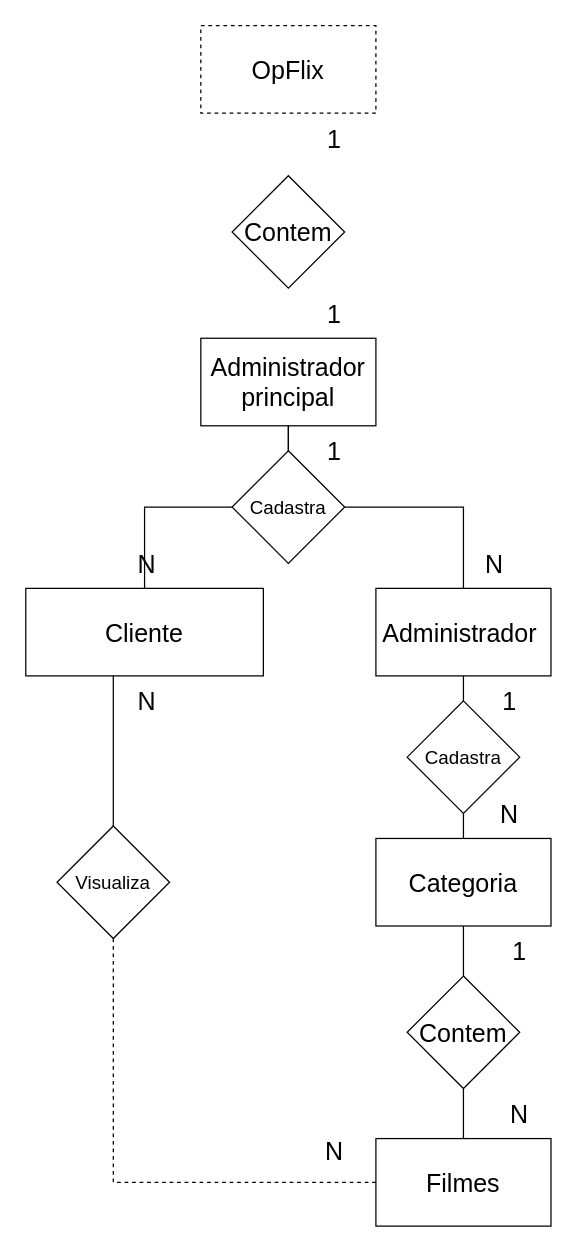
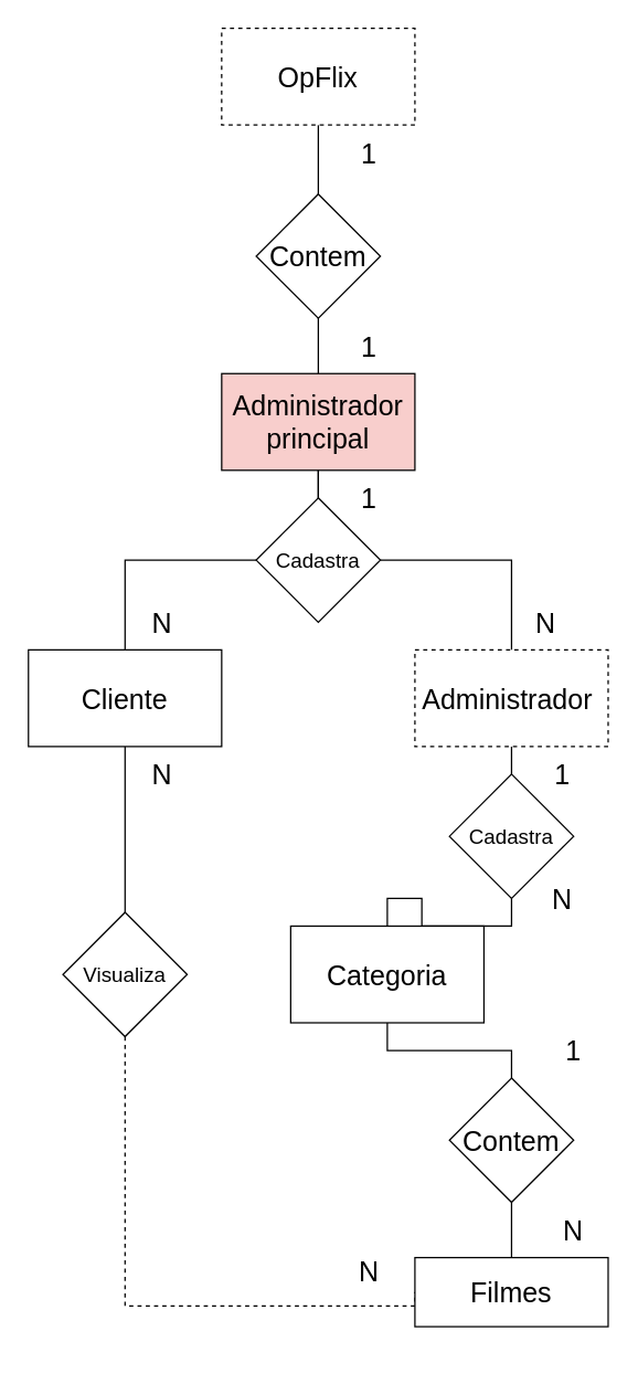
  <mxCell id="0" />
  <mxCell id="1" parent="0" />
  <mxCell id="2" style="edgeStyle=orthogonalEdgeStyle;rounded=0;orthogonalLoop=1;jettySize=auto;html=1;entryX=0.5;entryY=0;entryDx=0;entryDy=0;endArrow=none;endFill=0;" edge="1" parent="1" source="3" target="7"><mxGeometry relative="1" as="geometry" /></mxCell>
- <mxCell id="3" value="&lt;span style=&quot;font-size: 20px&quot;&gt;Administrador&lt;br&gt;principal&lt;br&gt;&lt;/span&gt;" style="rounded=0;whiteSpace=wrap;html=1;" vertex="1" parent="1"><mxGeometry x="160" y="270" width="140" height="70" as="geometry" /></mxCell>
+ <mxCell id="3" value="&lt;span style=&quot;font-size: 20px&quot;&gt;Administrador&lt;br&gt;principal&lt;br&gt;&lt;/span&gt;" style="rounded=0;whiteSpace=wrap;html=1;fillColor=#f8cecc;" vertex="1" parent="1"><mxGeometry x="160" y="270" width="140" height="70" as="geometry" /></mxCell>
  <mxCell id="4" style="edgeStyle=orthogonalEdgeStyle;rounded=0;orthogonalLoop=1;jettySize=auto;html=1;endArrow=none;endFill=0;" edge="1" parent="1" source="21" target="20"><mxGeometry relative="1" as="geometry" /></mxCell>
- <mxCell id="5" value="&lt;span style=&quot;font-size: 20px&quot;&gt;Administrador&amp;nbsp;&lt;br&gt;&lt;/span&gt;" style="rounded=0;whiteSpace=wrap;html=1;" vertex="1" parent="1"><mxGeometry x="300" y="470" width="140" height="70" as="geometry" /></mxCell>
+ <mxCell id="5" value="&lt;span style=&quot;font-size: 20px&quot;&gt;Administrador&amp;nbsp;&lt;br&gt;&lt;/span&gt;" style="rounded=0;whiteSpace=wrap;html=1;dashed=1;" vertex="1" parent="1"><mxGeometry x="300" y="470" width="140" height="70" as="geometry" /></mxCell>
  <mxCell id="6" style="edgeStyle=orthogonalEdgeStyle;rounded=0;orthogonalLoop=1;jettySize=auto;html=1;entryX=0;entryY=0.5;entryDx=0;entryDy=0;endArrow=none;endFill=0;dashed=1;" edge="1" parent="1" source="28" target="25"><mxGeometry relative="1" as="geometry"><Array as="points"><mxPoint x="90" y="945" /></Array></mxGeometry></mxCell>
- <mxCell id="7" value="&lt;span style=&quot;font-size: 20px&quot;&gt;Cliente&lt;br&gt;&lt;/span&gt;" style="rounded=0;whiteSpace=wrap;html=1;" vertex="1" parent="1"><mxGeometry x="20" y="470" width="190" height="70" as="geometry" /></mxCell>
+ <mxCell id="7" value="&lt;span style=&quot;font-size: 20px&quot;&gt;Cliente&lt;br&gt;&lt;/span&gt;" style="rounded=0;whiteSpace=wrap;html=1;" vertex="1" parent="1"><mxGeometry x="20" y="470" width="140" height="70" as="geometry" /></mxCell>
+ <mxCell id="8" style="edgeStyle=orthogonalEdgeStyle;rounded=0;orthogonalLoop=1;jettySize=auto;html=1;exitX=0.5;exitY=1;exitDx=0;exitDy=0;endArrow=none;endFill=0;" edge="1" parent="1" source="9" target="3"><mxGeometry relative="1" as="geometry" /></mxCell>
  <mxCell id="9" value="&lt;span style=&quot;font-size: 20px&quot;&gt;OpFlix&lt;br&gt;&lt;/span&gt;" style="rounded=0;whiteSpace=wrap;html=1;dashed=1;" vertex="1" parent="1"><mxGeometry x="160" y="20" width="140" height="70" as="geometry" /></mxCell>
  <mxCell id="10" style="edgeStyle=orthogonalEdgeStyle;rounded=0;orthogonalLoop=1;jettySize=auto;html=1;entryX=0.5;entryY=0;entryDx=0;entryDy=0;endArrow=none;endFill=0;" edge="1" parent="1" source="11" target="5"><mxGeometry relative="1" as="geometry" /></mxCell>
  <mxCell id="11" value="&lt;font style=&quot;font-size: 15px&quot;&gt;Cadastra&lt;/font&gt;" style="rhombus;whiteSpace=wrap;html=1;" vertex="1" parent="1"><mxGeometry x="185" y="360" width="90" height="90" as="geometry" /></mxCell>
  <mxCell id="12" style="edgeStyle=orthogonalEdgeStyle;rounded=0;orthogonalLoop=1;jettySize=auto;html=1;exitX=0.5;exitY=1;exitDx=0;exitDy=0;entryX=0.5;entryY=0;entryDx=0;entryDy=0;endArrow=none;endFill=0;" edge="1" parent="1" source="3" target="11"><mxGeometry relative="1" as="geometry"><mxPoint x="230" y="340" as="sourcePoint" /><mxPoint x="370" y="470" as="targetPoint" /></mxGeometry></mxCell>
  <mxCell id="13" value="&lt;span style=&quot;font-size: 20px&quot;&gt;Contem&lt;/span&gt;" style="rhombus;whiteSpace=wrap;html=1;" vertex="1" parent="1"><mxGeometry x="185" y="140" width="90" height="90" as="geometry" /></mxCell>
  <mxCell id="14" value="&lt;span style=&quot;font-size: 20px&quot;&gt;1&lt;/span&gt;" style="text;html=1;strokeColor=none;fillColor=none;align=center;verticalAlign=middle;whiteSpace=wrap;rounded=0;" vertex="1" parent="1"><mxGeometry x="247" y="100" width="40" height="20" as="geometry" /></mxCell>
  <mxCell id="15" value="&lt;span style=&quot;font-size: 20px&quot;&gt;1&lt;/span&gt;" style="text;html=1;strokeColor=none;fillColor=none;align=center;verticalAlign=middle;whiteSpace=wrap;rounded=0;" vertex="1" parent="1"><mxGeometry x="247" y="240" width="40" height="20" as="geometry" /></mxCell>
  <mxCell id="16" value="&lt;span style=&quot;font-size: 20px&quot;&gt;1&lt;/span&gt;" style="text;html=1;strokeColor=none;fillColor=none;align=center;verticalAlign=middle;whiteSpace=wrap;rounded=0;" vertex="1" parent="1"><mxGeometry x="247" y="350" width="40" height="20" as="geometry" /></mxCell>
  <mxCell id="17" value="&lt;span style=&quot;font-size: 20px&quot;&gt;N&lt;/span&gt;" style="text;html=1;strokeColor=none;fillColor=none;align=center;verticalAlign=middle;whiteSpace=wrap;rounded=0;" vertex="1" parent="1"><mxGeometry x="97" y="550" width="40" height="20" as="geometry" /></mxCell>
  <mxCell id="18" value="&lt;span style=&quot;font-size: 20px&quot;&gt;N&lt;/span&gt;" style="text;html=1;strokeColor=none;fillColor=none;align=center;verticalAlign=middle;whiteSpace=wrap;rounded=0;" vertex="1" parent="1"><mxGeometry x="97" y="440" width="40" height="20" as="geometry" /></mxCell>
  <mxCell id="19" style="edgeStyle=orthogonalEdgeStyle;rounded=0;orthogonalLoop=1;jettySize=auto;html=1;endArrow=none;endFill=0;" edge="1" parent="1" source="26" target="25"><mxGeometry relative="1" as="geometry" /></mxCell>
- <mxCell id="20" value="&lt;span style=&quot;font-size: 20px&quot;&gt;Categoria&lt;br&gt;&lt;/span&gt;" style="rounded=0;whiteSpace=wrap;html=1;" vertex="1" parent="1"><mxGeometry x="300" y="670" width="140" height="70" as="geometry" /></mxCell>
+ <mxCell id="20" value="&lt;span style=&quot;font-size: 20px&quot;&gt;Categoria&lt;br&gt;&lt;/span&gt;" style="rounded=0;whiteSpace=wrap;html=1;" vertex="1" parent="1"><mxGeometry x="210" y="670" width="140" height="70" as="geometry" /></mxCell>
  <mxCell id="21" value="&lt;font style=&quot;font-size: 15px&quot;&gt;Cadastra&lt;/font&gt;" style="rhombus;whiteSpace=wrap;html=1;" vertex="1" parent="1"><mxGeometry x="325" y="560" width="90" height="90" as="geometry" /></mxCell>
  <mxCell id="22" style="edgeStyle=orthogonalEdgeStyle;rounded=0;orthogonalLoop=1;jettySize=auto;html=1;endArrow=none;endFill=0;" edge="1" parent="1" source="5" target="21"><mxGeometry relative="1" as="geometry"><mxPoint x="370" y="540" as="sourcePoint" /><mxPoint x="370" y="670" as="targetPoint" /></mxGeometry></mxCell>
  <mxCell id="23" value="&lt;span style=&quot;font-size: 20px&quot;&gt;N&lt;/span&gt;" style="text;html=1;strokeColor=none;fillColor=none;align=center;verticalAlign=middle;whiteSpace=wrap;rounded=0;" vertex="1" parent="1"><mxGeometry x="387" y="640" width="40" height="20" as="geometry" /></mxCell>
  <mxCell id="24" value="&lt;span style=&quot;font-size: 20px&quot;&gt;1&lt;/span&gt;" style="text;html=1;strokeColor=none;fillColor=none;align=center;verticalAlign=middle;whiteSpace=wrap;rounded=0;" vertex="1" parent="1"><mxGeometry x="387" y="550" width="40" height="20" as="geometry" /></mxCell>
- <mxCell id="25" value="&lt;span style=&quot;font-size: 20px&quot;&gt;Filmes&lt;br&gt;&lt;/span&gt;" style="rounded=0;whiteSpace=wrap;html=1;" vertex="1" parent="1"><mxGeometry x="300" y="910" width="140" height="70" as="geometry" /></mxCell>
+ <mxCell id="25" value="&lt;span style=&quot;font-size: 20px&quot;&gt;Filmes&lt;br&gt;&lt;/span&gt;" style="rounded=0;whiteSpace=wrap;html=1;" vertex="1" parent="1"><mxGeometry x="300" y="910" width="140" height="50" as="geometry" /></mxCell>
  <mxCell id="26" value="&lt;span style=&quot;font-size: 20px&quot;&gt;Contem&lt;/span&gt;" style="rhombus;whiteSpace=wrap;html=1;" vertex="1" parent="1"><mxGeometry x="325" y="780" width="90" height="90" as="geometry" /></mxCell>
  <mxCell id="27" style="edgeStyle=orthogonalEdgeStyle;rounded=0;orthogonalLoop=1;jettySize=auto;html=1;endArrow=none;endFill=0;" edge="1" parent="1" source="20" target="26"><mxGeometry relative="1" as="geometry"><mxPoint x="370" y="740" as="sourcePoint" /><mxPoint x="370" y="910" as="targetPoint" /></mxGeometry></mxCell>
  <mxCell id="28" value="&lt;font style=&quot;font-size: 15px&quot;&gt;Visualiza&lt;/font&gt;" style="rhombus;whiteSpace=wrap;html=1;" vertex="1" parent="1"><mxGeometry x="45" y="660" width="90" height="90" as="geometry" /></mxCell>
  <mxCell id="29" style="edgeStyle=orthogonalEdgeStyle;rounded=0;orthogonalLoop=1;jettySize=auto;html=1;endArrow=none;endFill=0;" edge="1" parent="1" source="7"><mxGeometry relative="1" as="geometry"><mxPoint x="90" y="540" as="sourcePoint" /><mxPoint x="90" y="660" as="targetPoint" /><Array as="points"><mxPoint x="90" y="660" /><mxPoint x="90" y="660" /></Array></mxGeometry></mxCell>
  <mxCell id="30" value="&lt;span style=&quot;font-size: 20px&quot;&gt;N&lt;/span&gt;" style="text;html=1;strokeColor=none;fillColor=none;align=center;verticalAlign=middle;whiteSpace=wrap;rounded=0;" vertex="1" parent="1"><mxGeometry x="247" y="910" width="40" height="20" as="geometry" /></mxCell>
  <mxCell id="31" value="&lt;span style=&quot;font-size: 20px&quot;&gt;1&lt;/span&gt;" style="text;html=1;strokeColor=none;fillColor=none;align=center;verticalAlign=middle;whiteSpace=wrap;rounded=0;" vertex="1" parent="1"><mxGeometry x="395" y="750" width="40" height="20" as="geometry" /></mxCell>
  <mxCell id="32" value="&lt;span style=&quot;font-size: 20px&quot;&gt;N&lt;/span&gt;" style="text;html=1;strokeColor=none;fillColor=none;align=center;verticalAlign=middle;whiteSpace=wrap;rounded=0;" vertex="1" parent="1"><mxGeometry x="395" y="880" width="40" height="20" as="geometry" /></mxCell>
  <mxCell id="33" value="&lt;span style=&quot;font-size: 20px&quot;&gt;N&lt;/span&gt;" style="text;html=1;strokeColor=none;fillColor=none;align=center;verticalAlign=middle;whiteSpace=wrap;rounded=0;" vertex="1" parent="1"><mxGeometry x="375" y="440" width="40" height="20" as="geometry" /></mxCell>
